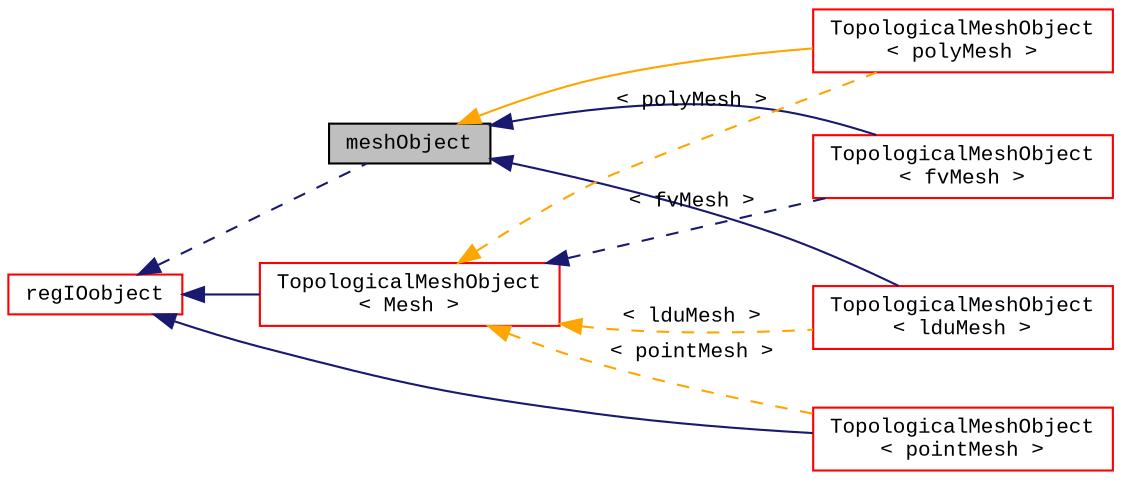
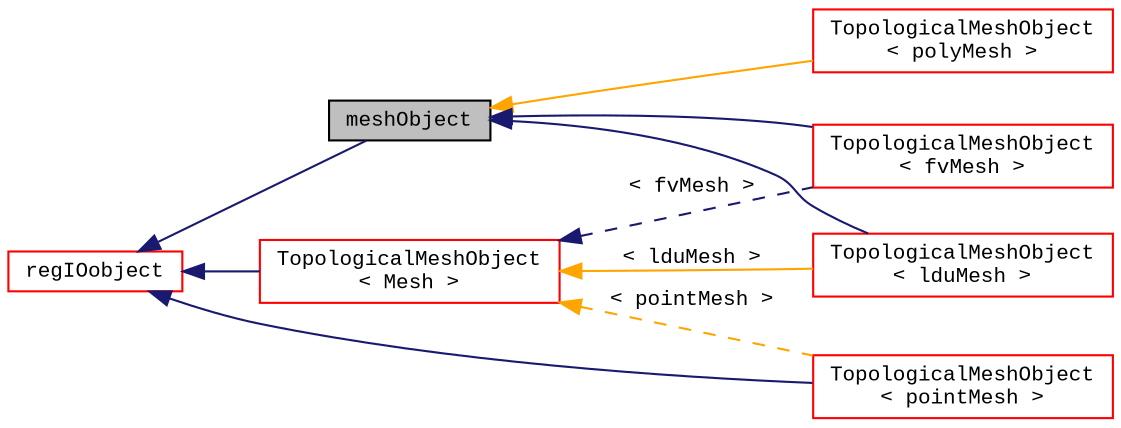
  digraph {
    fontname="Liberation Mono"
    rankdir=LR
    node [color=red fontname="Liberation Mono" fontsize=10 shape=record]
    edge [color=midnightblue dir=back fontname="Liberation Mono" fontsize=10 labelfontname=Helvetica labelfontsize=10 style=solid]
    n1 [color=black fillcolor=grey75 fontcolor=black height=0.2 label=meshObject style=filled width=0.4]
    n2 [height=0.2 label="TopologicalMeshObject\l\< polyMesh \>" width=0.4]
    n3 [height=0.2 label="TopologicalMeshObject\l\< fvMesh \>" width=0.4]
    n4 [height=0.2 label="TopologicalMeshObject\l\< lduMesh \>" width=0.4]
    n5 [height=0.2 label="TopologicalMeshObject\l\< Mesh \>" width=0.4]
    n6 [height=0.2 label="TopologicalMeshObject\l\< pointMesh \>" width=0.4]
    n7 [height=0.2 label=regIOobject width=0.4]
    n1 -> n2 [color=orange]
    n1 -> n3
    n1 -> n4
-   n5 -> n2 [color=orange label=" \< polyMesh \>" style=dashed]
    n5 -> n3 [label=" \< fvMesh \>" style=dashed]
-   n5 -> n4 [color=orange label=" \< lduMesh \>" style=dashed]
+   n5 -> n4 [color=orange label=" \< lduMesh \>"]
    n5 -> n6 [color=orange label=" \< pointMesh \>" style=dashed]
-   n7 -> n1 [style=dashed]
+   n7 -> n1
    n7 -> n5
    n7 -> n6
  }
